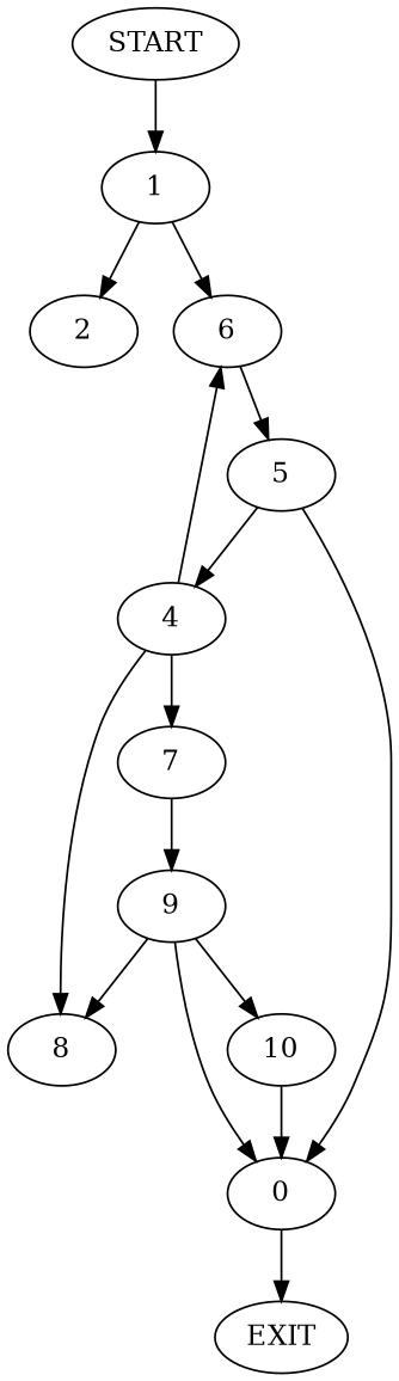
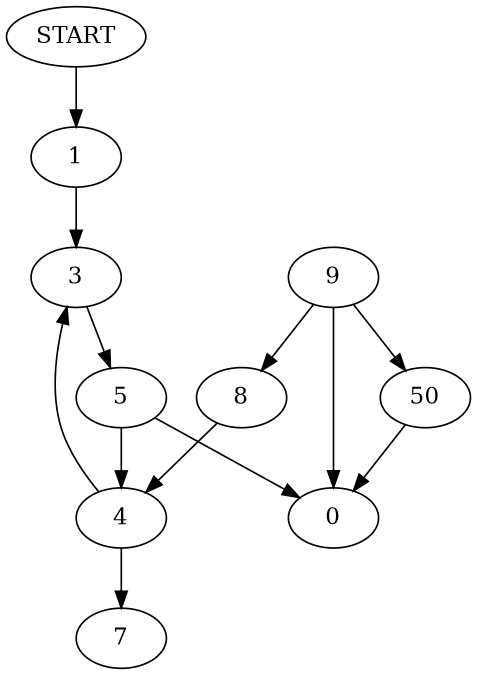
  digraph {
    n1 [label=START]
    1
-   2
-   3 [label=6]
-   n5 [label=EXIT]
+   3
    5
    4
    7
    8
    n10 [label=0]
    9
-   10
+   10 [label=50]
    n1 -> 1
-   1 -> 2
    1 -> 3
    3 -> 5
    5 -> 4
    5 -> n10
    4 -> 3
    4 -> 7
-   4 -> 8
-   7 -> 9
-   n10 -> n5
+   8 -> 4
    9 -> 8
    9 -> n10
    9 -> 10
    10 -> n10
  }
